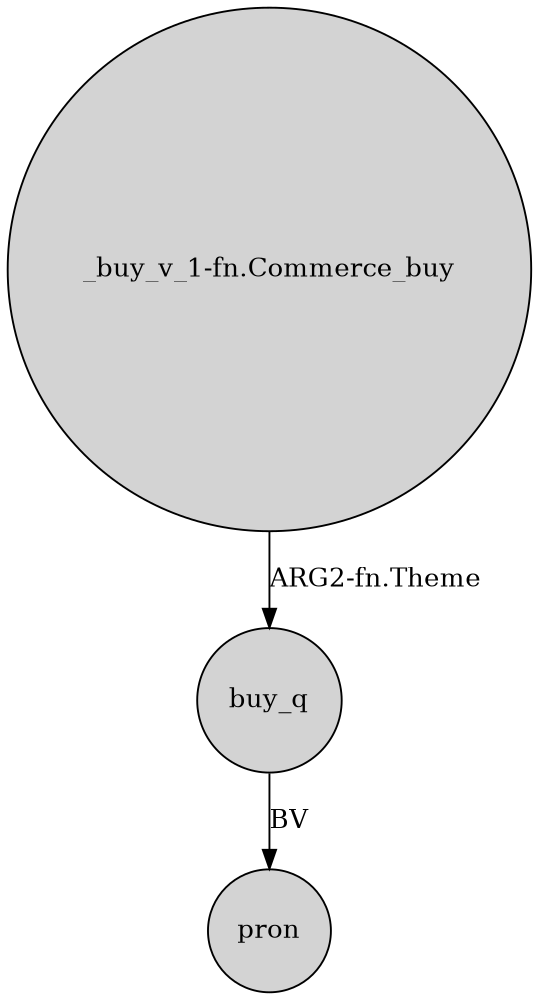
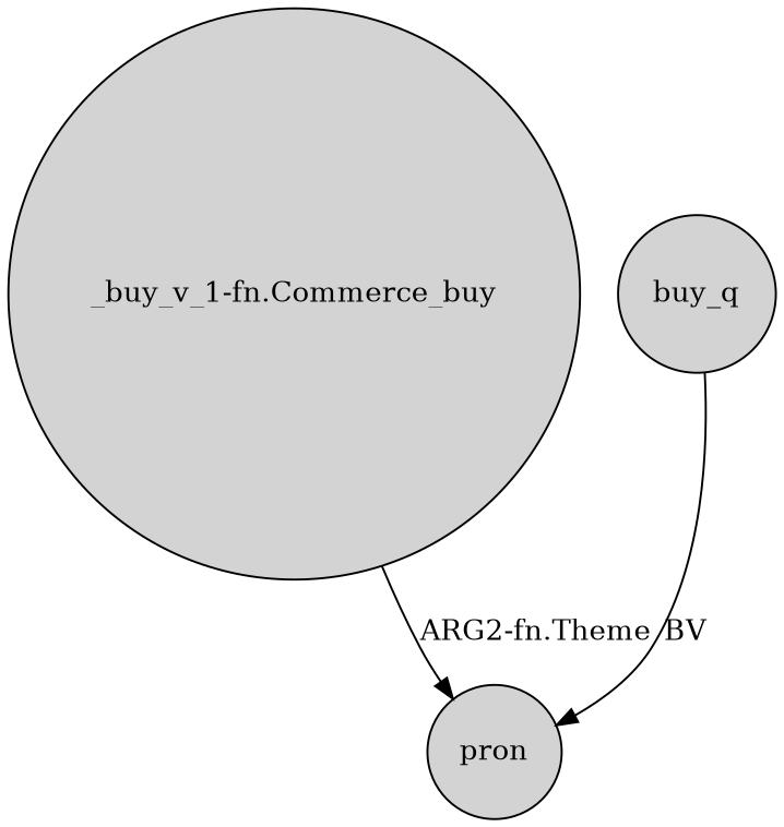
  digraph {
    node [shape=circle style=filled]
    "_buy_v_1-fn.Commerce_buy"
    pron
    n3 [label=buy_q]
-   "_buy_v_1-fn.Commerce_buy" -> n3 [label="ARG2-fn.Theme"]
+   "_buy_v_1-fn.Commerce_buy" -> pron [label="ARG2-fn.Theme"]
    n3 -> pron [label=BV]
  }
